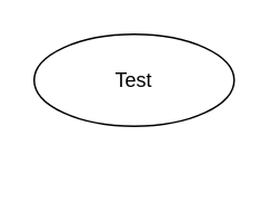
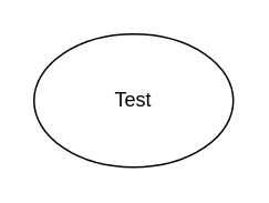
  <mxCell id="0" />
  <mxCell id="1" parent="0" />
- <mxCell id="2" value="Test" style="ellipse;whiteSpace=wrap;html=1;" vertex="1" parent="1"><mxGeometry x="20" y="20" width="120" height="55" as="geometry" /></mxCell>
+ <mxCell id="2" value="Test" style="ellipse;whiteSpace=wrap;html=1;" vertex="1" parent="1"><mxGeometry x="20" y="20" width="120" height="80" as="geometry" /></mxCell>
